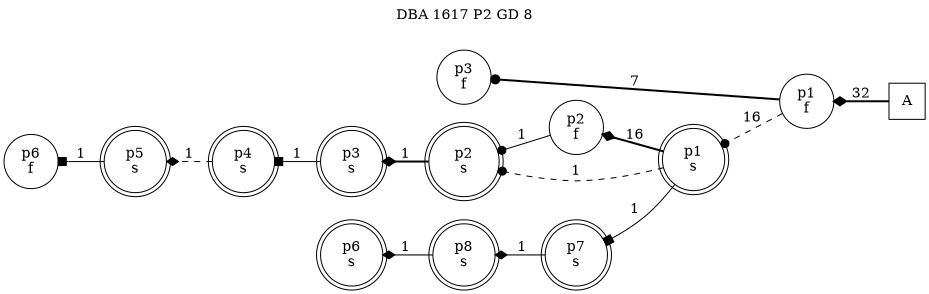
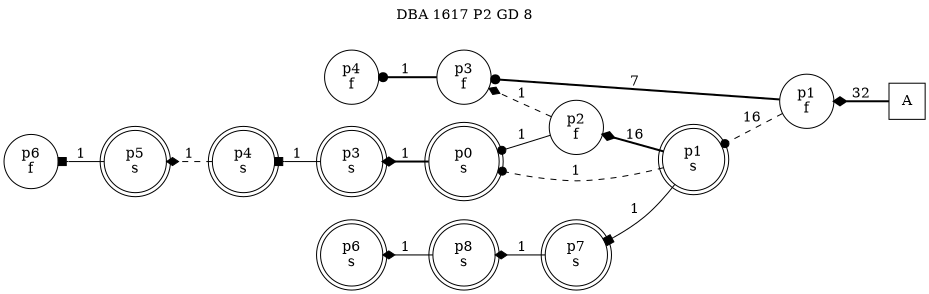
  digraph {
    label=" DBA 1617 P2 GD 8 "
    labelloc=tl
    rankdir=RL
    node [shape=doublecircle]
    edge [arrowhead=diamond style=solid]
    n1 [label=A shape=square]
    n2 [label="p1\nf" shape=circle]
    n3 [label="p1\ns"]
    n4 [label="p3\nf" shape=circle]
    n5 [label="p2\nf" shape=circle]
-   n6 [label="p2\ns"]
+   n6 [label="p0\ns"]
    n7 [label="p7\ns"]
+   n8 [label="p4\nf" shape=circle]
    n9 [label="p3\ns"]
    n10 [label="p8\ns"]
    n11 [label="p4\ns"]
    n12 [label="p5\ns"]
    n13 [label="p6\nf" shape=circle]
    n14 [label="p6\ns"]
    n1 -> n2 [label=32 style=bold]
    n2 -> n3 [arrowhead=dot label=16 style=dashed]
    n2 -> n4 [arrowhead=dot label=7 style=bold]
    n3 -> n5 [label=16 style=bold]
    n3 -> n6 [arrowhead=dot label=1 style=dashed]
    n3 -> n7 [arrowhead=box label=1]
+   n4 -> n8 [arrowhead=dot label=1 style=bold]
+   n5 -> n4 [label=1 style=dashed]
    n5 -> n6 [arrowhead=dot label=1]
    n6 -> n9 [label=1 style=bold]
    n7 -> n10 [label=1]
    n9 -> n11 [arrowhead=box label=1]
    n10 -> n14 [label=1]
    n11 -> n12 [label=1 style=dashed]
    n12 -> n13 [arrowhead=box label=1]
  }
